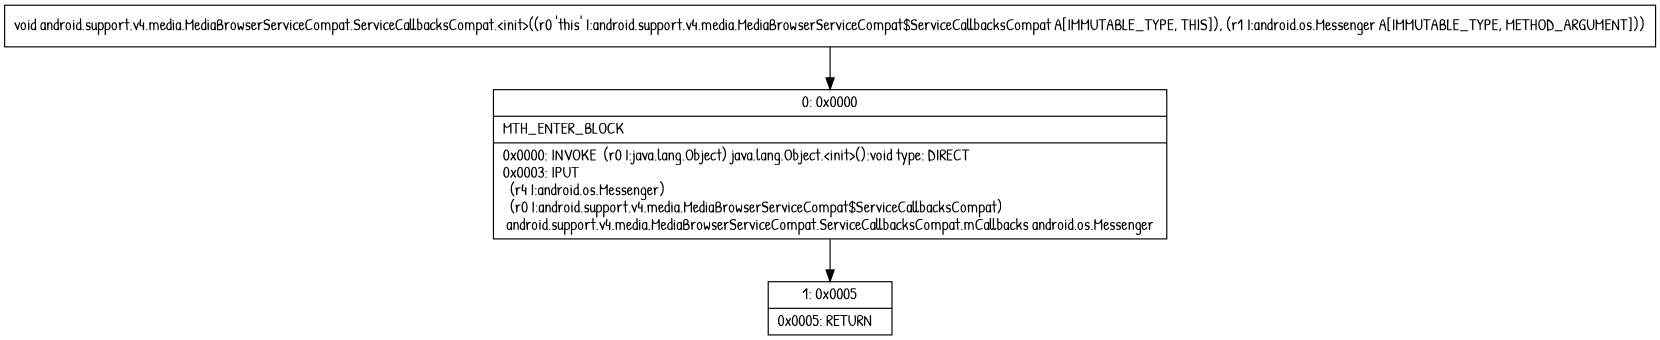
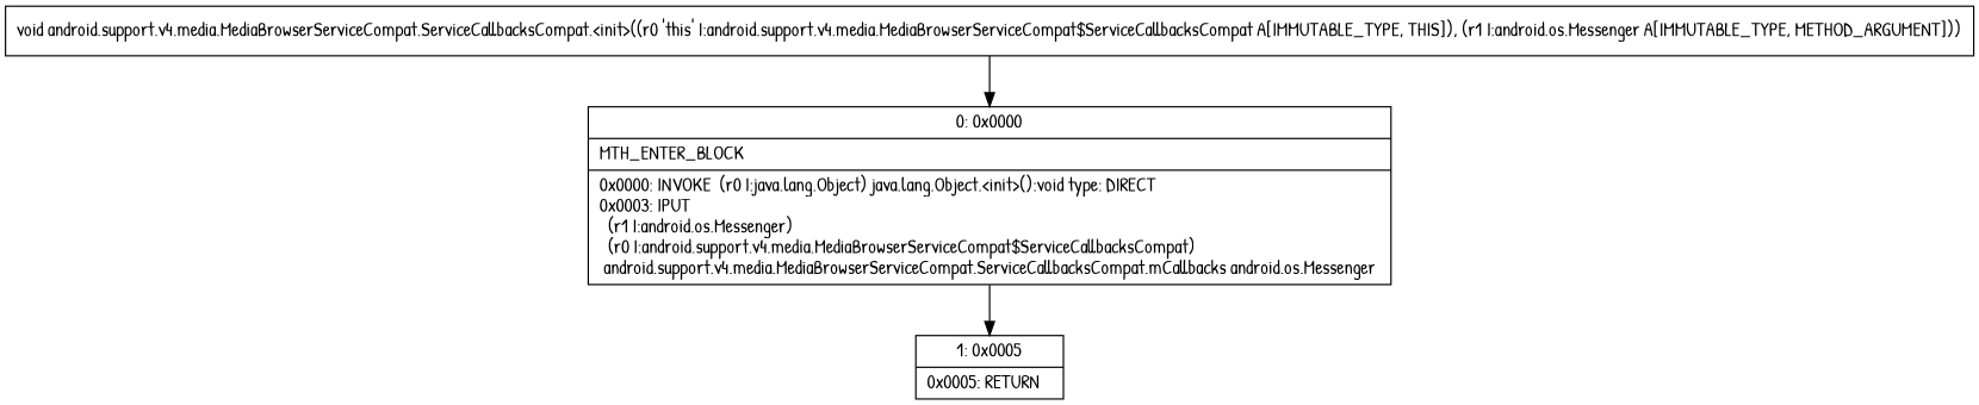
  digraph {
    fontname="Patrick Hand"
    node [shape=record fontname="Patrick Hand"]
    edge [fontname="Patrick Hand"]
-   n1 [label="{0\:\ 0x0000|MTH_ENTER_BLOCK\l|0x0000: INVOKE  (r0 I:java.lang.Object) java.lang.Object.\<init\>():void type: DIRECT \l0x0003: IPUT  \l  (r4 I:android.os.Messenger)\l  (r0 I:android.support.v4.media.MediaBrowserServiceCompat$ServiceCallbacksCompat)\l android.support.v4.media.MediaBrowserServiceCompat.ServiceCallbacksCompat.mCallbacks android.os.Messenger \l}"]
+   n1 [label="{0\:\ 0x0000|MTH_ENTER_BLOCK\l|0x0000: INVOKE  (r0 I:java.lang.Object) java.lang.Object.\<init\>():void type: DIRECT \l0x0003: IPUT  \l  (r1 I:android.os.Messenger)\l  (r0 I:android.support.v4.media.MediaBrowserServiceCompat$ServiceCallbacksCompat)\l android.support.v4.media.MediaBrowserServiceCompat.ServiceCallbacksCompat.mCallbacks android.os.Messenger \l}"]
    n2 [label="{1\:\ 0x0005|0x0005: RETURN   \l}"]
    n3 [label="{void android.support.v4.media.MediaBrowserServiceCompat.ServiceCallbacksCompat.\<init\>((r0 'this' I:android.support.v4.media.MediaBrowserServiceCompat$ServiceCallbacksCompat A[IMMUTABLE_TYPE, THIS]), (r1 I:android.os.Messenger A[IMMUTABLE_TYPE, METHOD_ARGUMENT])) }"]
    n1 -> n2
    n3 -> n1
  }
